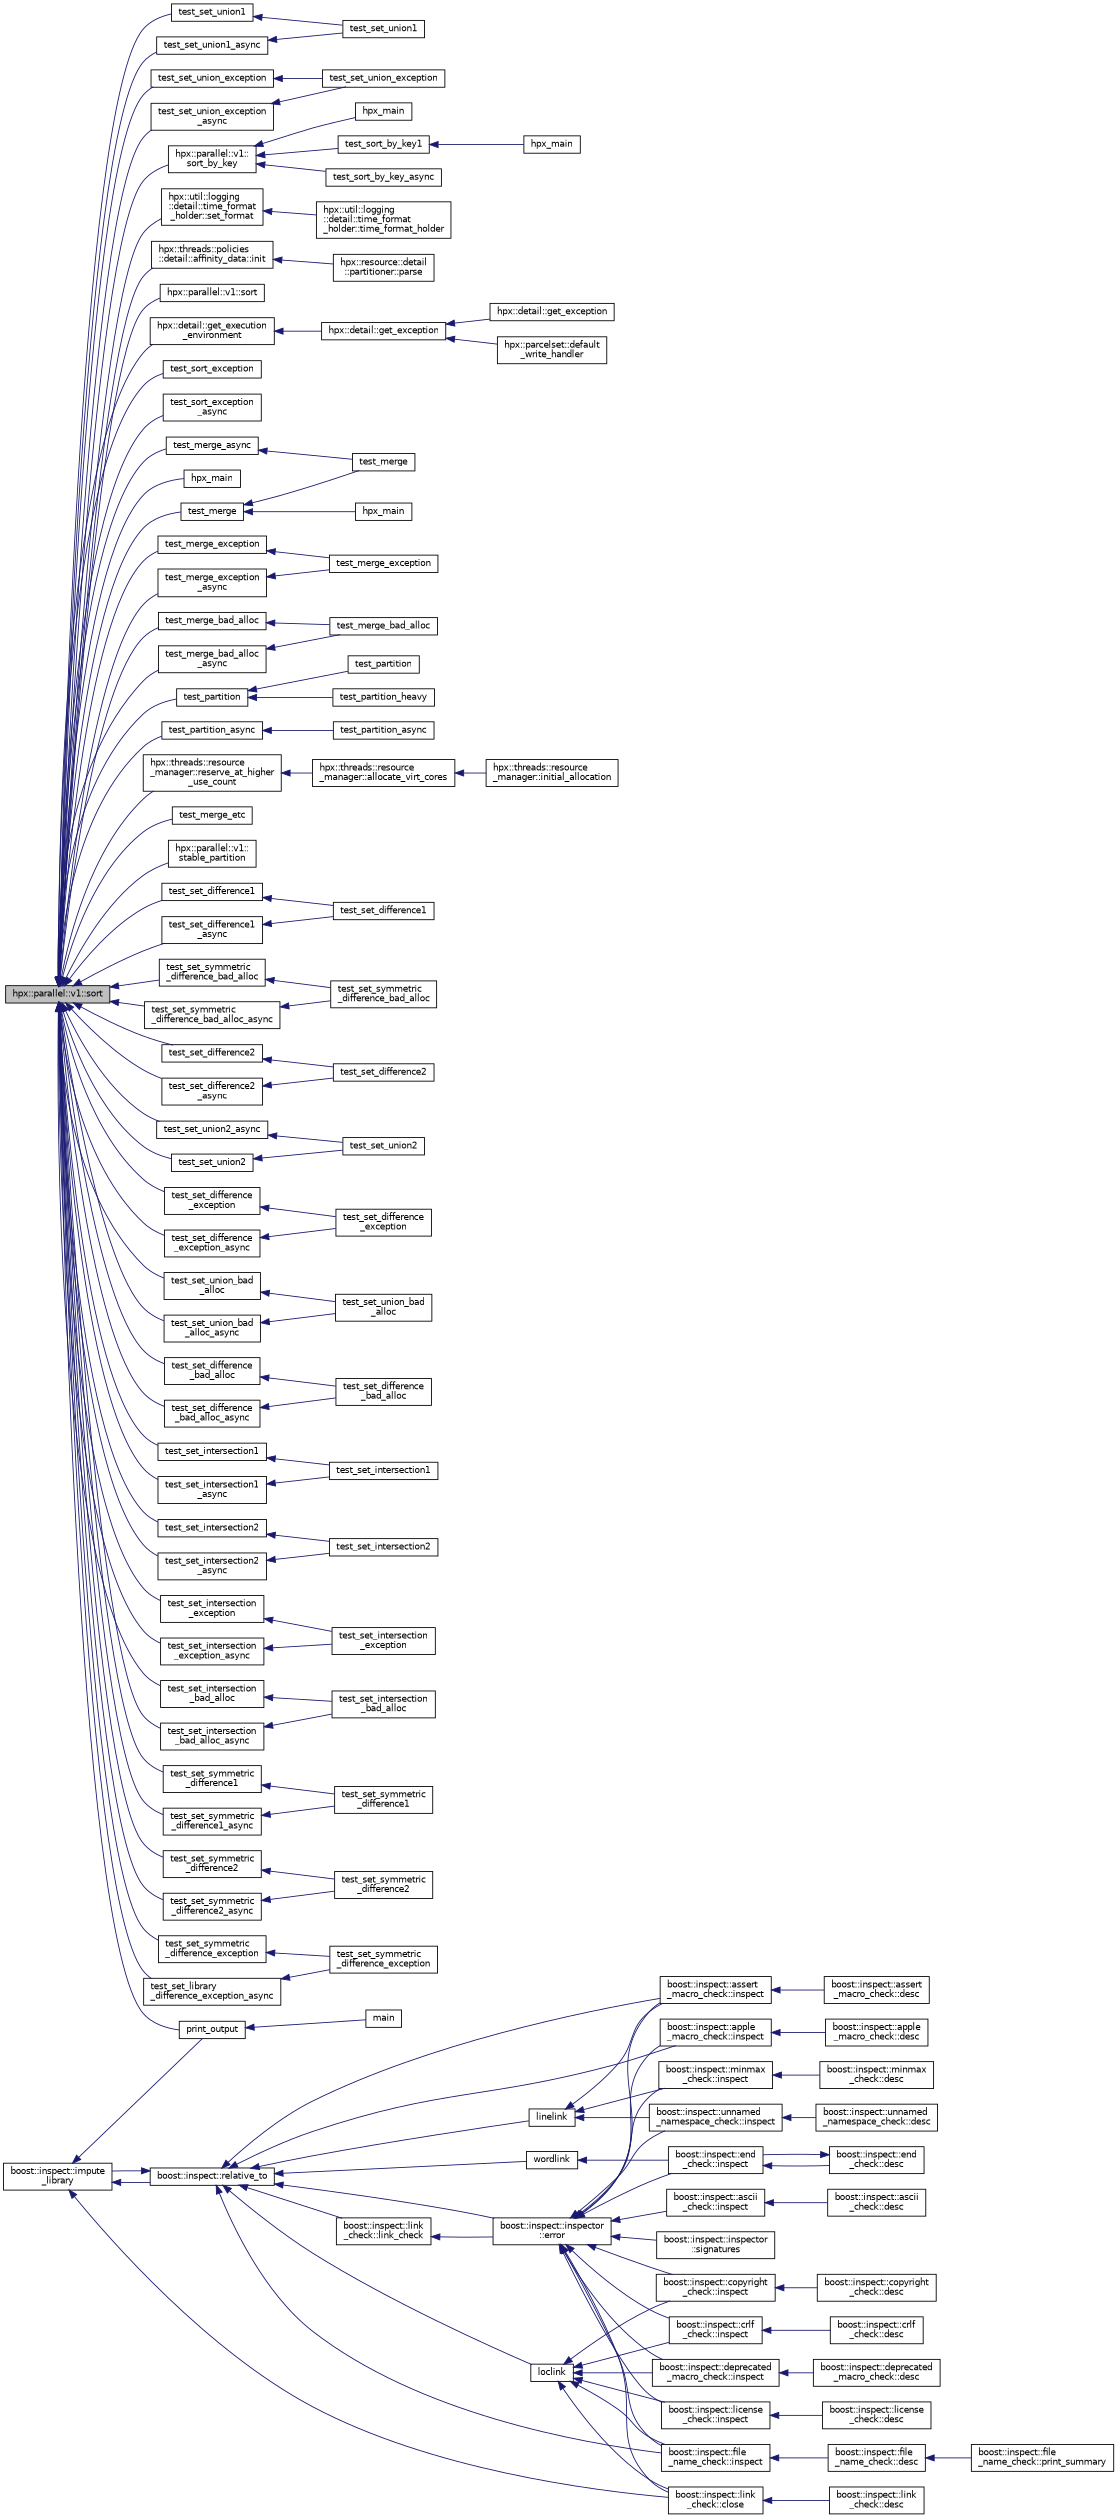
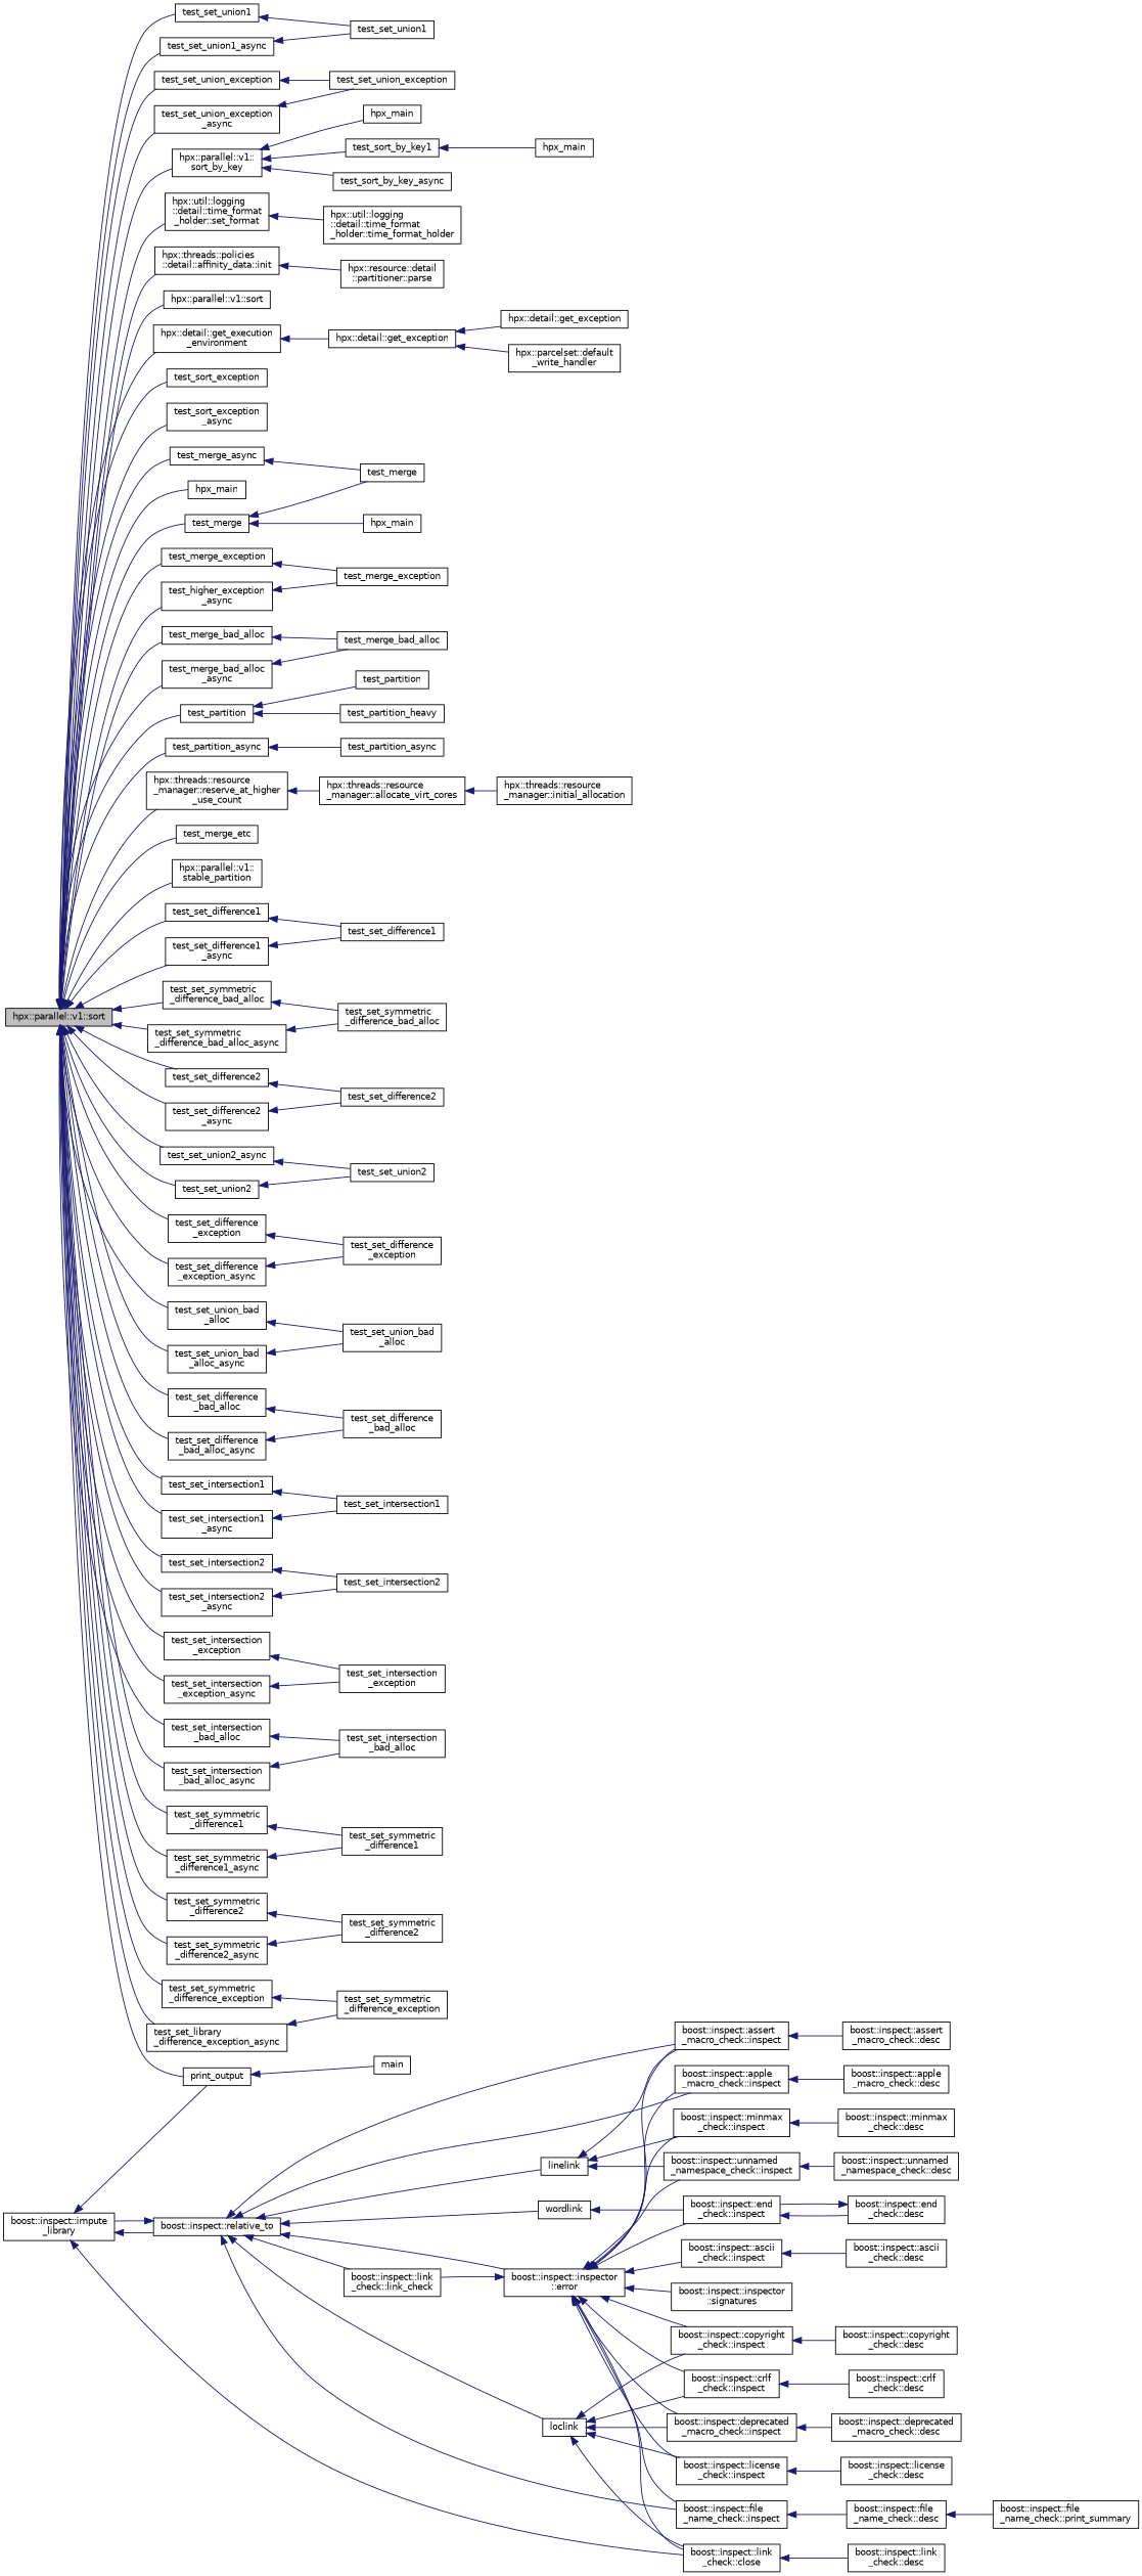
  digraph {
    rankdir=LR
    node [color=black fillcolor=white fontname=Helvetica fontsize=10 shape=record style=filled]
    edge [color=midnightblue dir=back fontname=Helvetica fontsize=10 labelfontname=Helvetica labelfontsize=10 style=solid]
    n1 [fillcolor=grey75 fontcolor=black height=0.2 label="hpx::parallel::v1::sort" width=0.4]
    n2 [height=0.2 label=hpx_main width=0.4]
    n3 [height=0.2 label="hpx::threads::policies\l::detail::affinity_data::init" width=0.4]
    n4 [height=0.2 label="hpx::detail::get_execution\l_environment" width=0.4]
    n5 [height=0.2 label=print_output width=0.4]
    n6 [height=0.2 label=test_merge width=0.4]
    n7 [height=0.2 label=test_merge_async width=0.4]
    n8 [height=0.2 label=test_merge_exception width=0.4]
-   n9 [height=0.2 label="test_merge_exception\l_async" width=0.4]
+   n9 [height=0.2 label="test_higher_exception\l_async" width=0.4]
    n10 [height=0.2 label=test_merge_bad_alloc width=0.4]
    n11 [height=0.2 label="test_merge_bad_alloc\l_async" width=0.4]
    n12 [height=0.2 label=test_merge_etc width=0.4]
    n13 [height=0.2 label="hpx::parallel::v1::\lstable_partition" width=0.4]
    n14 [height=0.2 label=test_partition width=0.4]
    n15 [height=0.2 label=test_partition_async width=0.4]
    n16 [height=0.2 label="hpx::threads::resource\l_manager::reserve_at_higher\l_use_count" width=0.4]
    n17 [height=0.2 label=test_set_difference1 width=0.4]
    n18 [height=0.2 label="test_set_difference1\l_async" width=0.4]
    n19 [height=0.2 label=test_set_difference2 width=0.4]
    n20 [height=0.2 label="test_set_difference2\l_async" width=0.4]
    n21 [height=0.2 label="test_set_difference\l_exception" width=0.4]
    n22 [height=0.2 label="test_set_difference\l_exception_async" width=0.4]
    n23 [height=0.2 label="test_set_difference\l_bad_alloc" width=0.4]
    n24 [height=0.2 label="test_set_difference\l_bad_alloc_async" width=0.4]
    n25 [height=0.2 label=test_set_intersection1 width=0.4]
    n26 [height=0.2 label="test_set_intersection1\l_async" width=0.4]
    n27 [height=0.2 label=test_set_intersection2 width=0.4]
    n28 [height=0.2 label="test_set_intersection2\l_async" width=0.4]
    n29 [height=0.2 label="test_set_intersection\l_exception" width=0.4]
    n30 [height=0.2 label="test_set_intersection\l_exception_async" width=0.4]
    n31 [height=0.2 label="test_set_intersection\l_bad_alloc" width=0.4]
    n32 [height=0.2 label="test_set_intersection\l_bad_alloc_async" width=0.4]
    n33 [height=0.2 label="test_set_symmetric\l_difference1" width=0.4]
    n34 [height=0.2 label="test_set_symmetric\l_difference1_async" width=0.4]
    n35 [height=0.2 label="test_set_symmetric\l_difference2" width=0.4]
    n36 [height=0.2 label="test_set_symmetric\l_difference2_async" width=0.4]
    n37 [height=0.2 label="test_set_symmetric\l_difference_exception" width=0.4]
    n38 [height=0.2 label="test_set_library\l_difference_exception_async" width=0.4]
    n39 [height=0.2 label="test_set_symmetric\l_difference_bad_alloc" width=0.4]
    n40 [height=0.2 label="test_set_symmetric\l_difference_bad_alloc_async" width=0.4]
    n41 [height=0.2 label=test_set_union1 width=0.4]
    n42 [height=0.2 label=test_set_union1_async width=0.4]
    n43 [height=0.2 label=test_set_union2 width=0.4]
    n44 [height=0.2 label=test_set_union2_async width=0.4]
    n45 [height=0.2 label=test_set_union_exception width=0.4]
    n46 [height=0.2 label="test_set_union_exception\l_async" width=0.4]
    n47 [height=0.2 label="test_set_union_bad\l_alloc" width=0.4]
    n48 [height=0.2 label="test_set_union_bad\l_alloc_async" width=0.4]
    n49 [height=0.2 label="hpx::parallel::v1::sort" width=0.4]
    n50 [height=0.2 label="hpx::parallel::v1::\lsort_by_key" width=0.4]
    n51 [height=0.2 label=test_sort_exception width=0.4]
    n52 [height=0.2 label="test_sort_exception\l_async" width=0.4]
    n53 [height=0.2 label="hpx::util::logging\l::detail::time_format\l_holder::set_format" width=0.4]
    n54 [height=0.2 label="hpx::resource::detail\l::partitioner::parse" width=0.4]
    n55 [height=0.2 label="hpx::detail::get_exception" width=0.4]
    n56 [height=0.2 label=main width=0.4]
    n57 [height=0.2 label=test_merge width=0.4]
    n58 [height=0.2 label=hpx_main width=0.4]
    n59 [height=0.2 label=test_merge_exception width=0.4]
    n60 [height=0.2 label=test_merge_bad_alloc width=0.4]
    n61 [height=0.2 label=test_partition width=0.4]
    n62 [height=0.2 label=test_partition_heavy width=0.4]
    n63 [height=0.2 label=test_partition_async width=0.4]
    n64 [height=0.2 label="hpx::threads::resource\l_manager::allocate_virt_cores" width=0.4]
    n65 [height=0.2 label=test_set_difference1 width=0.4]
    n66 [height=0.2 label=test_set_difference2 width=0.4]
    n67 [height=0.2 label="test_set_difference\l_exception" width=0.4]
    n68 [height=0.2 label="test_set_difference\l_bad_alloc" width=0.4]
    n69 [height=0.2 label=test_set_intersection1 width=0.4]
    n70 [height=0.2 label=test_set_intersection2 width=0.4]
    n71 [height=0.2 label="test_set_intersection\l_exception" width=0.4]
    n72 [height=0.2 label="test_set_intersection\l_bad_alloc" width=0.4]
    n73 [height=0.2 label="test_set_symmetric\l_difference1" width=0.4]
    n74 [height=0.2 label="test_set_symmetric\l_difference2" width=0.4]
    n75 [height=0.2 label="test_set_symmetric\l_difference_exception" width=0.4]
    n76 [height=0.2 label="test_set_symmetric\l_difference_bad_alloc" width=0.4]
    n77 [height=0.2 label=test_set_union1 width=0.4]
    n78 [height=0.2 label=test_set_union2 width=0.4]
    n79 [height=0.2 label=test_set_union_exception width=0.4]
    n80 [height=0.2 label="test_set_union_bad\l_alloc" width=0.4]
    n81 [height=0.2 label=test_sort_by_key1 width=0.4]
    n82 [height=0.2 label=test_sort_by_key_async width=0.4]
    n83 [height=0.2 label=hpx_main width=0.4]
    n84 [height=0.2 label="hpx::util::logging\l::detail::time_format\l_holder::time_format_holder" width=0.4]
    n85 [height=0.2 label="hpx::parcelset::default\l_write_handler" width=0.4]
    n86 [height=0.2 label="hpx::detail::get_exception" width=0.4]
    n87 [height=0.2 label="boost::inspect::impute\l_library" width=0.4]
    n88 [height=0.2 label="boost::inspect::relative_to" width=0.4]
    n89 [height=0.2 label="boost::inspect::link\l_check::close" width=0.4]
    n90 [height=0.2 label="boost::inspect::apple\l_macro_check::inspect" width=0.4]
    n91 [height=0.2 label="boost::inspect::assert\l_macro_check::inspect" width=0.4]
    n92 [height=0.2 label=linelink width=0.4]
    n93 [height=0.2 label=wordlink width=0.4]
    n94 [height=0.2 label=loclink width=0.4]
    n95 [height=0.2 label="boost::inspect::file\l_name_check::inspect" width=0.4]
    n96 [height=0.2 label="boost::inspect::inspector\l::error" width=0.4]
    n97 [height=0.2 label="boost::inspect::link\l_check::link_check" width=0.4]
    n98 [height=0.2 label="boost::inspect::link\l_check::desc" width=0.4]
    n99 [height=0.2 label="boost::inspect::apple\l_macro_check::desc" width=0.4]
    n100 [height=0.2 label="boost::inspect::assert\l_macro_check::desc" width=0.4]
    n101 [height=0.2 label="boost::inspect::minmax\l_check::inspect" width=0.4]
    n102 [height=0.2 label="boost::inspect::unnamed\l_namespace_check::inspect" width=0.4]
    n103 [height=0.2 label="boost::inspect::end\l_check::inspect" width=0.4]
    n104 [height=0.2 label="boost::inspect::copyright\l_check::inspect" width=0.4]
    n105 [height=0.2 label="boost::inspect::crlf\l_check::inspect" width=0.4]
    n106 [height=0.2 label="boost::inspect::deprecated\l_macro_check::inspect" width=0.4]
    n107 [height=0.2 label="boost::inspect::license\l_check::inspect" width=0.4]
    n108 [height=0.2 label="boost::inspect::file\l_name_check::desc" width=0.4]
    n109 [height=0.2 label="boost::inspect::ascii\l_check::inspect" width=0.4]
    n110 [height=0.2 label="boost::inspect::inspector\l::signatures" width=0.4]
    n111 [height=0.2 label="boost::inspect::minmax\l_check::desc" width=0.4]
    n112 [height=0.2 label="boost::inspect::unnamed\l_namespace_check::desc" width=0.4]
    n113 [height=0.2 label="boost::inspect::end\l_check::desc" width=0.4]
    n114 [height=0.2 label="boost::inspect::copyright\l_check::desc" width=0.4]
    n115 [height=0.2 label="boost::inspect::crlf\l_check::desc" width=0.4]
    n116 [height=0.2 label="boost::inspect::deprecated\l_macro_check::desc" width=0.4]
    n117 [height=0.2 label="boost::inspect::license\l_check::desc" width=0.4]
    n118 [height=0.2 label="boost::inspect::file\l_name_check::print_summary" width=0.4]
    n119 [height=0.2 label="boost::inspect::ascii\l_check::desc" width=0.4]
    n120 [height=0.2 label="hpx::threads::resource\l_manager::initial_allocation" width=0.4]
    n121 [height=0.2 label=hpx_main width=0.4]
    n1 -> n2
    n1 -> n3
    n1 -> n4
    n1 -> n5
    n1 -> n6
    n1 -> n7
    n1 -> n8
    n1 -> n9
    n1 -> n10
    n1 -> n11
    n1 -> n12
    n1 -> n13
    n1 -> n14
    n1 -> n15
    n1 -> n16
    n1 -> n17
    n1 -> n18
    n1 -> n19
    n1 -> n20
    n1 -> n21
    n1 -> n22
    n1 -> n23
    n1 -> n24
    n1 -> n25
    n1 -> n26
    n1 -> n27
    n1 -> n28
    n1 -> n29
    n1 -> n30
    n1 -> n31
    n1 -> n32
    n1 -> n33
    n1 -> n34
    n1 -> n35
    n1 -> n36
    n1 -> n37
    n1 -> n38
    n1 -> n39
    n1 -> n40
    n1 -> n41
    n1 -> n42
    n1 -> n43
    n1 -> n44
    n1 -> n45
    n1 -> n46
    n1 -> n47
    n1 -> n48
    n1 -> n49
    n1 -> n50
    n1 -> n51
    n1 -> n52
    n1 -> n53
    n3 -> n54
    n4 -> n55
    n5 -> n56
    n6 -> n57
    n6 -> n58
    n7 -> n57
    n8 -> n59
    n9 -> n59
    n10 -> n60
    n11 -> n60
    n14 -> n61
    n14 -> n62
    n15 -> n63
    n16 -> n64
    n17 -> n65
    n18 -> n65
    n19 -> n66
    n20 -> n66
    n21 -> n67
    n22 -> n67
    n23 -> n68
    n24 -> n68
    n25 -> n69
    n26 -> n69
    n27 -> n70
    n28 -> n70
    n29 -> n71
    n30 -> n71
    n31 -> n72
    n32 -> n72
    n33 -> n73
    n34 -> n73
    n35 -> n74
    n36 -> n74
    n37 -> n75
    n38 -> n75
    n39 -> n76
    n40 -> n76
    n41 -> n77
    n42 -> n77
    n43 -> n78
    n44 -> n78
    n45 -> n79
    n46 -> n79
    n47 -> n80
    n48 -> n80
    n50 -> n81
    n50 -> n82
    n50 -> n83
    n53 -> n84
    n55 -> n85
    n55 -> n86
    n64 -> n120
    n81 -> n121
    n87 -> n5
    n87 -> n88
    n87 -> n89
    n88 -> n87
    n88 -> n90
    n88 -> n91
    n88 -> n92
    n88 -> n93
    n88 -> n94
    n88 -> n95
    n88 -> n96
    n88 -> n97
    n89 -> n98
    n90 -> n99
    n91 -> n100
    n92 -> n91
    n92 -> n101
    n92 -> n102
    n93 -> n103
    n94 -> n89
-   n94 -> n95
    n94 -> n104
    n94 -> n105
    n94 -> n106
    n94 -> n107
    n95 -> n108
    n96 -> n89
    n96 -> n90
    n96 -> n91
    n96 -> n95
-   n97 -> n96
+   n96 -> n97
    n96 -> n101
    n96 -> n102
    n96 -> n103
    n96 -> n104
    n96 -> n105
    n96 -> n106
    n96 -> n107
    n96 -> n109
    n96 -> n110
    n101 -> n111
    n102 -> n112
    n103 -> n113
    n104 -> n114
    n105 -> n115
    n106 -> n116
    n107 -> n117
    n108 -> n118
    n109 -> n119
    n113 -> n103
  }
